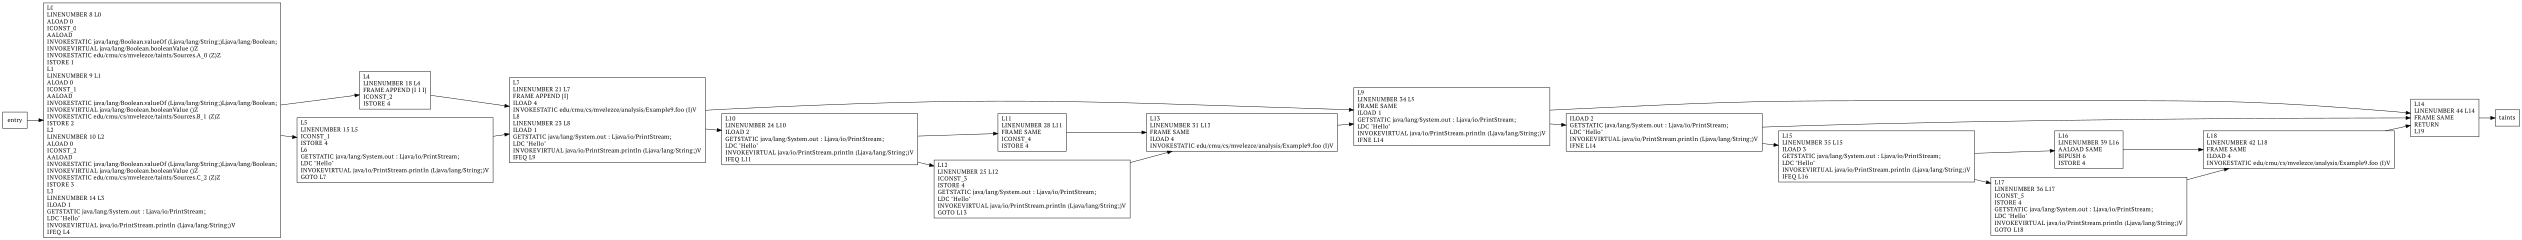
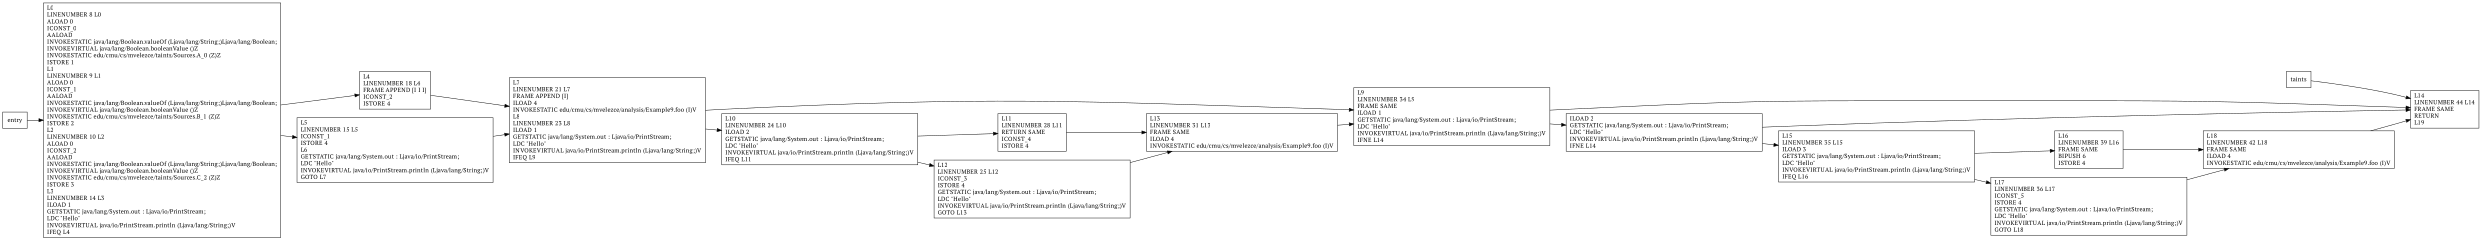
  digraph {
    fontname="PT Serif"
    rankdir=LR
    node [fontname="PT Serif" shape=record]
    edge [fontname="PT Serif"]
    n1 [label="L4\lLINENUMBER 18 L4\lFRAME APPEND [I I I]\lICONST_2\lISTORE 4\l"]
    n2 [label="L7\lLINENUMBER 21 L7\lFRAME APPEND [I]\lILOAD 4\lINVOKESTATIC edu/cmu/cs/mvelezce/analysis/Example9.foo (I)V\lL8\lLINENUMBER 23 L8\lILOAD 1\lGETSTATIC java/lang/System.out : Ljava/io/PrintStream;\lLDC \"Hello\"\lINVOKEVIRTUAL java/io/PrintStream.println (Ljava/lang/String;)V\lIFEQ L9\l"]
    n3 [label="L9\lLINENUMBER 34 L9\lFRAME SAME\lILOAD 1\lGETSTATIC java/lang/System.out : Ljava/io/PrintStream;\lLDC \"Hello\"\lINVOKEVIRTUAL java/io/PrintStream.println (Ljava/lang/String;)V\lIFNE L14\l"]
    n4 [label="L10\lLINENUMBER 24 L10\lILOAD 2\lGETSTATIC java/lang/System.out : Ljava/io/PrintStream;\lLDC \"Hello\"\lINVOKEVIRTUAL java/io/PrintStream.println (Ljava/lang/String;)V\lIFEQ L11\l"]
-   n5 [label="L16\lLINENUMBER 39 L16\lAALOAD SAME\lBIPUSH 6\lISTORE 4\l"]
+   n5 [label="L16\lLINENUMBER 39 L16\lFRAME SAME\lBIPUSH 6\lISTORE 4\l"]
    n6 [label="L18\lLINENUMBER 42 L18\lFRAME SAME\lILOAD 4\lINVOKESTATIC edu/cmu/cs/mvelezce/analysis/Example9.foo (I)V\l"]
    n7 [label="L14\lLINENUMBER 44 L14\lFRAME SAME\lRETURN\lL19\l"]
    n8 [label=taints]
    n9 [label="L13\lLINENUMBER 31 L13\lFRAME SAME\lILOAD 4\lINVOKESTATIC edu/cmu/cs/mvelezce/analysis/Example9.foo (I)V\l"]
    n10 [label="ILOAD 2\lGETSTATIC java/lang/System.out : Ljava/io/PrintStream;\lLDC \"Hello\"\lINVOKEVIRTUAL java/io/PrintStream.println (Ljava/lang/String;)V\lIFNE L14\l"]
    n11 [label="L15\lLINENUMBER 35 L15\lILOAD 3\lGETSTATIC java/lang/System.out : Ljava/io/PrintStream;\lLDC \"Hello\"\lINVOKEVIRTUAL java/io/PrintStream.println (Ljava/lang/String;)V\lIFEQ L16\l"]
    n12 [label="L17\lLINENUMBER 36 L17\lICONST_5\lISTORE 4\lGETSTATIC java/lang/System.out : Ljava/io/PrintStream;\lLDC \"Hello\"\lINVOKEVIRTUAL java/io/PrintStream.println (Ljava/lang/String;)V\lGOTO L18\l"]
-   n13 [label="L11\lLINENUMBER 28 L11\lFRAME SAME\lICONST_4\lISTORE 4\l"]
+   n13 [label="L11\lLINENUMBER 28 L11\lRETURN SAME\lICONST_4\lISTORE 4\l"]
    n14 [label="L5\lLINENUMBER 15 L5\lICONST_1\lISTORE 4\lL6\lGETSTATIC java/lang/System.out : Ljava/io/PrintStream;\lLDC \"Hello\"\lINVOKEVIRTUAL java/io/PrintStream.println (Ljava/lang/String;)V\lGOTO L7\l"]
    n15 [label="L12\lLINENUMBER 25 L12\lICONST_3\lISTORE 4\lGETSTATIC java/lang/System.out : Ljava/io/PrintStream;\lLDC \"Hello\"\lINVOKEVIRTUAL java/io/PrintStream.println (Ljava/lang/String;)V\lGOTO L13\l"]
    n16 [label="L0\lLINENUMBER 8 L0\lALOAD 0\lICONST_0\lAALOAD\lINVOKESTATIC java/lang/Boolean.valueOf (Ljava/lang/String;)Ljava/lang/Boolean;\lINVOKEVIRTUAL java/lang/Boolean.booleanValue ()Z\lINVOKESTATIC edu/cmu/cs/mvelezce/taints/Sources.A_0 (Z)Z\lISTORE 1\lL1\lLINENUMBER 9 L1\lALOAD 0\lICONST_1\lAALOAD\lINVOKESTATIC java/lang/Boolean.valueOf (Ljava/lang/String;)Ljava/lang/Boolean;\lINVOKEVIRTUAL java/lang/Boolean.booleanValue ()Z\lINVOKESTATIC edu/cmu/cs/mvelezce/taints/Sources.B_1 (Z)Z\lISTORE 2\lL2\lLINENUMBER 10 L2\lALOAD 0\lICONST_2\lAALOAD\lINVOKESTATIC java/lang/Boolean.valueOf (Ljava/lang/String;)Ljava/lang/Boolean;\lINVOKEVIRTUAL java/lang/Boolean.booleanValue ()Z\lINVOKESTATIC edu/cmu/cs/mvelezce/taints/Sources.C_2 (Z)Z\lISTORE 3\lL3\lLINENUMBER 14 L3\lILOAD 1\lGETSTATIC java/lang/System.out : Ljava/io/PrintStream;\lLDC \"Hello\"\lINVOKEVIRTUAL java/io/PrintStream.println (Ljava/lang/String;)V\lIFEQ L4\l"]
    entry
    n1 -> n2
    n2 -> n3
    n2 -> n4
    n3 -> n7
    n3 -> n10
    n4 -> n13
    n4 -> n15
    n5 -> n6
    n6 -> n7
-   n7 -> n8
+   n8 -> n7
    n9 -> n3
    n10 -> n7
    n10 -> n11
    n11 -> n5
    n11 -> n12
    n12 -> n6
    n13 -> n9
    n14 -> n2
    n15 -> n9
    n16 -> n1
    n16 -> n14
    entry -> n16
  }
